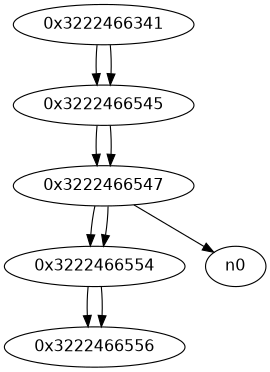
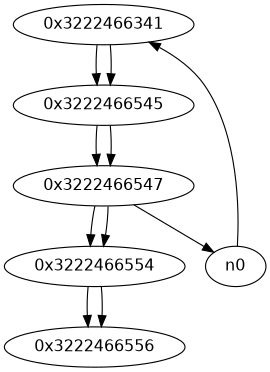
  digraph {
    fontname="DejaVu Sans"
    node [fontname="DejaVu Sans"]
    edge [fontname="DejaVu Sans"]
    n1 [label="0x3222466341"]
    n2 [label="0x3222466545"]
    n3 [label="0x3222466547"]
    n4 [label="0x3222466554"]
    n0
    n5 [label="0x3222466556"]
    n1 -> n2
    n1 -> n2
    n2 -> n3
    n2 -> n3
    n3 -> n4
    n3 -> n4
    n3 -> n0
    n4 -> n5
    n4 -> n5
+   n0 -> n1
  }
